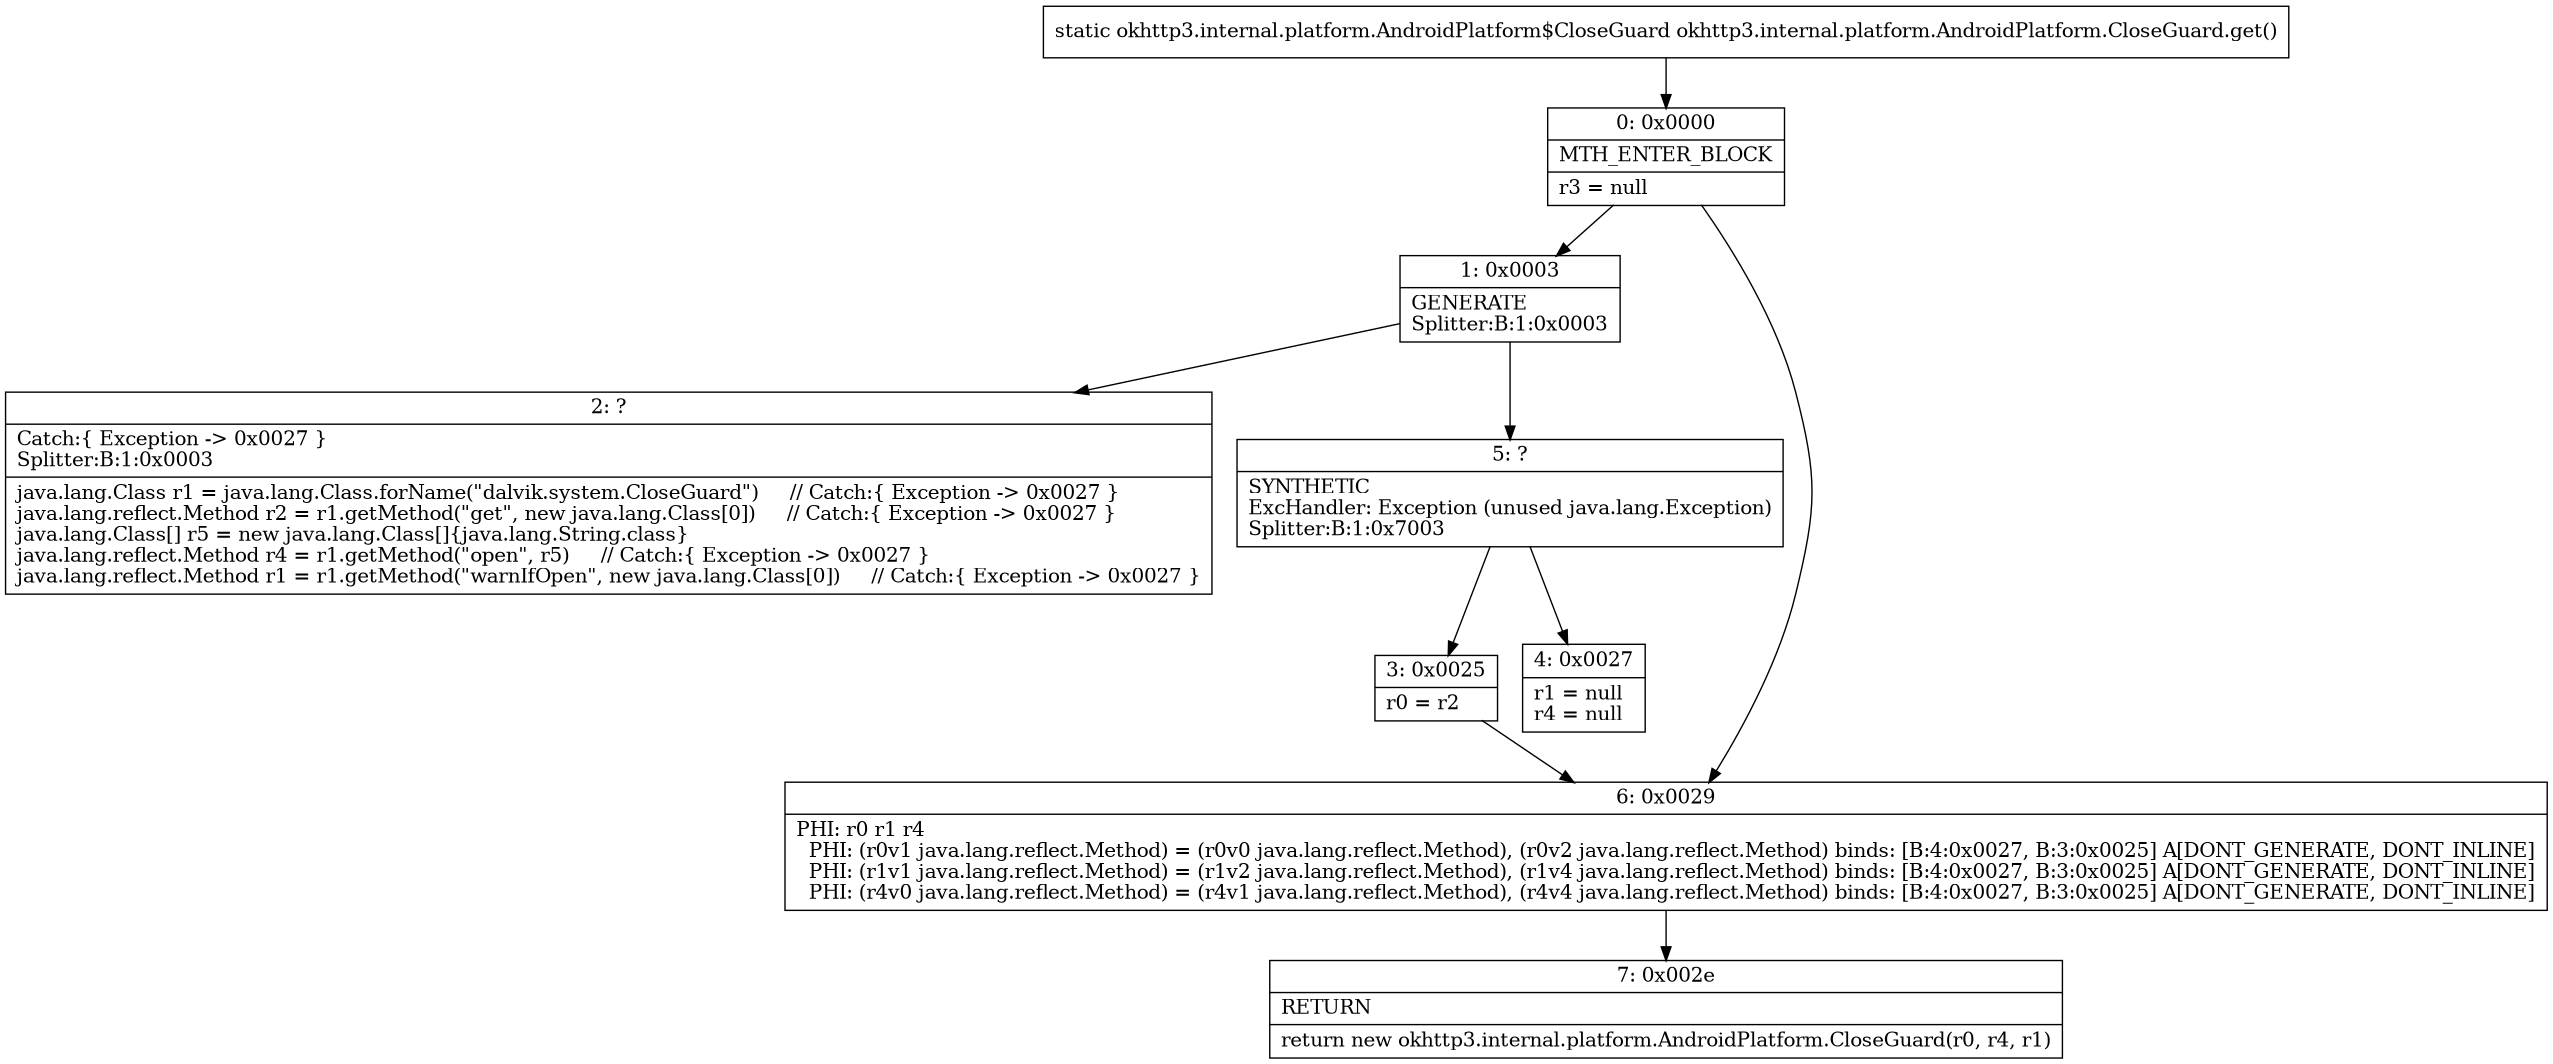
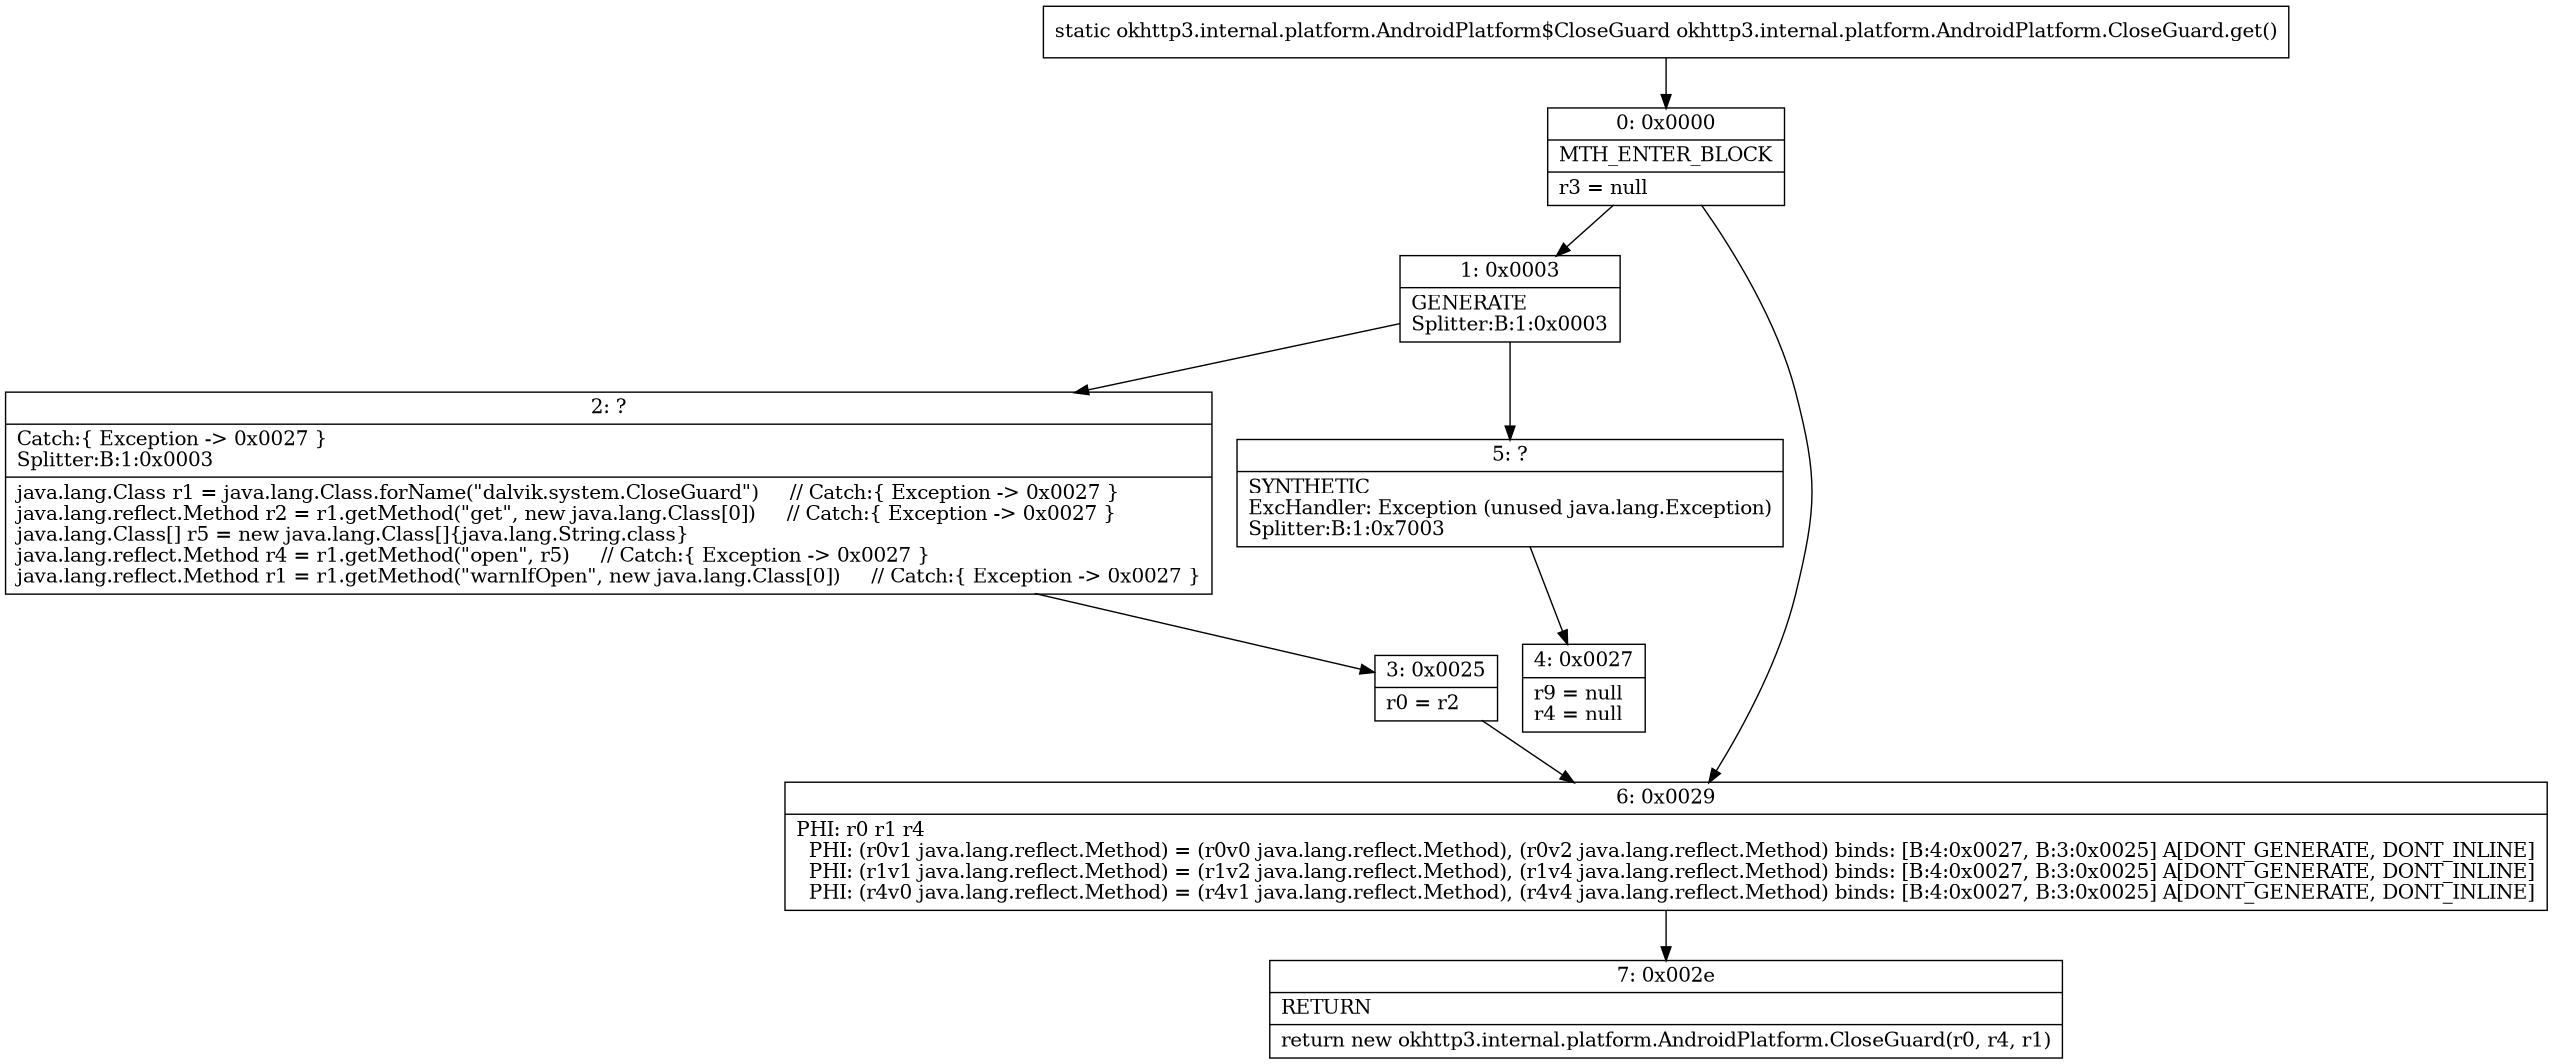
  digraph {
    node [shape=record]
    n1 [label="{0\:\ 0x0000|MTH_ENTER_BLOCK\l|r3 = null\l}"]
    n2 [label="{1\:\ 0x0003|GENERATE\lSplitter:B:1:0x0003\l}"]
    n3 [label="{6\:\ 0x0029|PHI: r0 r1 r4 \l  PHI: (r0v1 java.lang.reflect.Method) = (r0v0 java.lang.reflect.Method), (r0v2 java.lang.reflect.Method) binds: [B:4:0x0027, B:3:0x0025] A[DONT_GENERATE, DONT_INLINE]\l  PHI: (r1v1 java.lang.reflect.Method) = (r1v2 java.lang.reflect.Method), (r1v4 java.lang.reflect.Method) binds: [B:4:0x0027, B:3:0x0025] A[DONT_GENERATE, DONT_INLINE]\l  PHI: (r4v0 java.lang.reflect.Method) = (r4v1 java.lang.reflect.Method), (r4v4 java.lang.reflect.Method) binds: [B:4:0x0027, B:3:0x0025] A[DONT_GENERATE, DONT_INLINE]\l}"]
    n4 [label="{2\:\ ?|Catch:\{ Exception \-\> 0x0027 \}\lSplitter:B:1:0x0003\l|java.lang.Class r1 = java.lang.Class.forName(\"dalvik.system.CloseGuard\")     \/\/ Catch:\{ Exception \-\> 0x0027 \}\ljava.lang.reflect.Method r2 = r1.getMethod(\"get\", new java.lang.Class[0])     \/\/ Catch:\{ Exception \-\> 0x0027 \}\ljava.lang.Class[] r5 = new java.lang.Class[]\{java.lang.String.class\}\ljava.lang.reflect.Method r4 = r1.getMethod(\"open\", r5)     \/\/ Catch:\{ Exception \-\> 0x0027 \}\ljava.lang.reflect.Method r1 = r1.getMethod(\"warnIfOpen\", new java.lang.Class[0])     \/\/ Catch:\{ Exception \-\> 0x0027 \}\l}"]
    n5 [label="{5\:\ ?|SYNTHETIC\lExcHandler: Exception (unused java.lang.Exception)\lSplitter:B:1:0x7003\l}"]
    n6 [label="{3\:\ 0x0025|r0 = r2\l}"]
-   n7 [label="{4\:\ 0x0027|r1 = null\lr4 = null\l}"]
+   n7 [label="{4\:\ 0x0027|r9 = null\lr4 = null\l}"]
    n8 [label="{7\:\ 0x002e|RETURN\l|return new okhttp3.internal.platform.AndroidPlatform.CloseGuard(r0, r4, r1)\l}"]
    n9 [label="{static okhttp3.internal.platform.AndroidPlatform$CloseGuard okhttp3.internal.platform.AndroidPlatform.CloseGuard.get() }"]
    n1 -> n2
    n1 -> n3
    n2 -> n4
    n2 -> n5
    n3 -> n8
-   n5 -> n6
+   n4 -> n6
    n5 -> n7
    n6 -> n3
    n9 -> n1
  }
